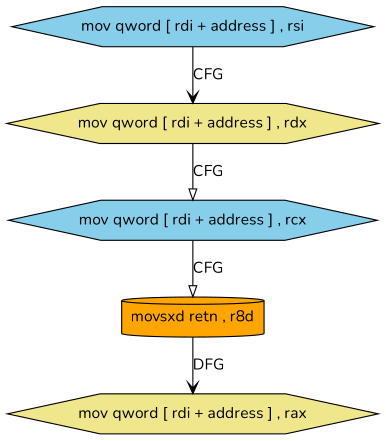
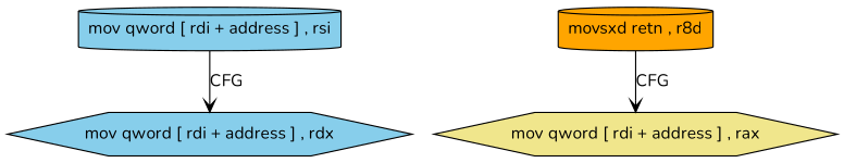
  digraph {
    fontname=Nunito
    node [fillcolor=skyblue fontname=Nunito shape=hexagon style=filled]
    edge [arrowhead=vee fontname=Nunito]
-   n1 [label="mov qword [ rdi + address ] , rsi"]
-   n2 [fillcolor=khaki label="mov qword [ rdi + address ] , rdx"]
-   n3 [label="mov qword [ rdi + address ] , rcx"]
+   n1 [label="mov qword [ rdi + address ] , rsi" shape=cylinder]
+   n2 [label="mov qword [ rdi + address ] , rdx"]
    n4 [fillcolor=orange label="movsxd retn , r8d" shape=cylinder]
    n5 [fillcolor=khaki label="mov qword [ rdi + address ] , rax"]
    n1 -> n2 [label=CFG]
-   n2 -> n3 [arrowhead=onormal label=CFG]
-   n3 -> n4 [arrowhead=onormal label=CFG]
-   n4 -> n5 [label=DFG]
+   n4 -> n5 [label=CFG]
  }
